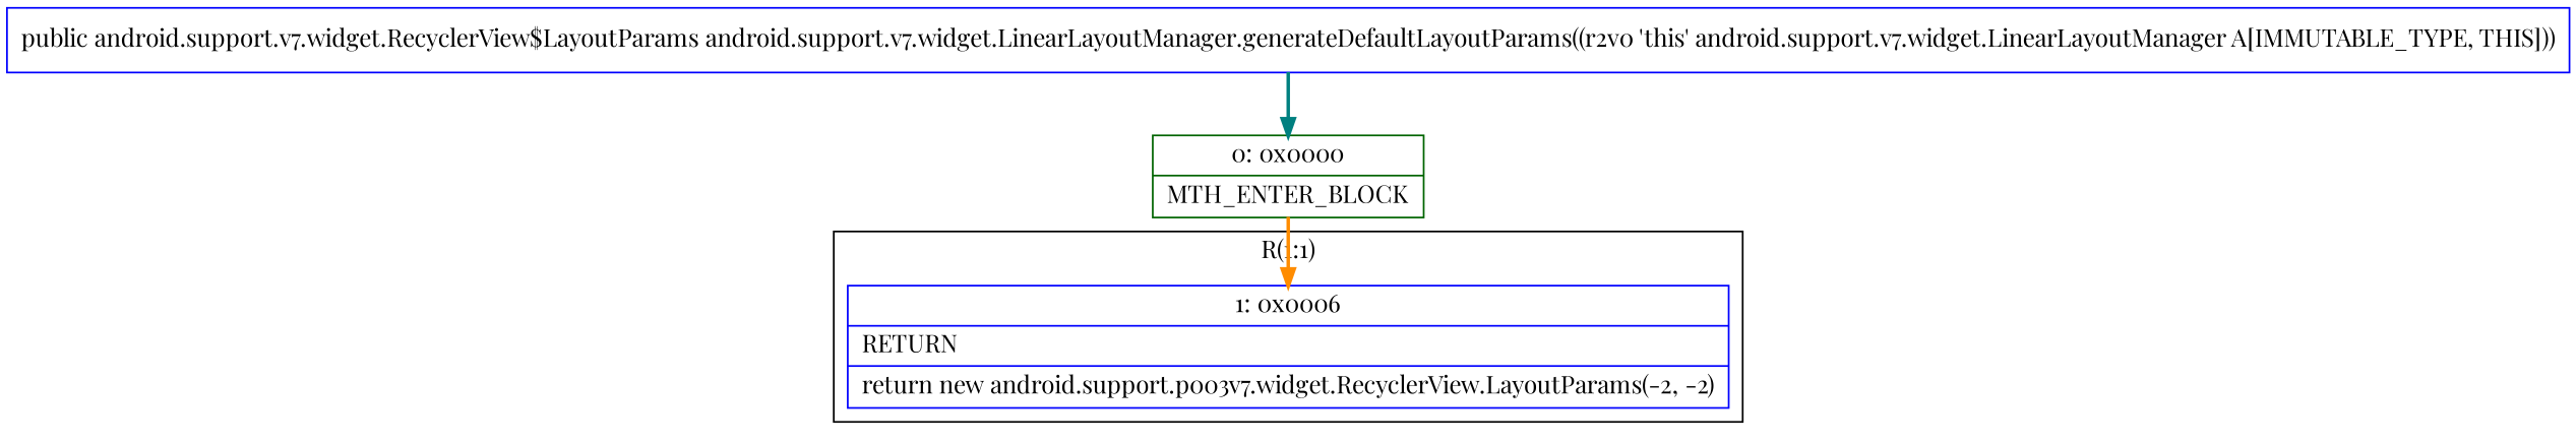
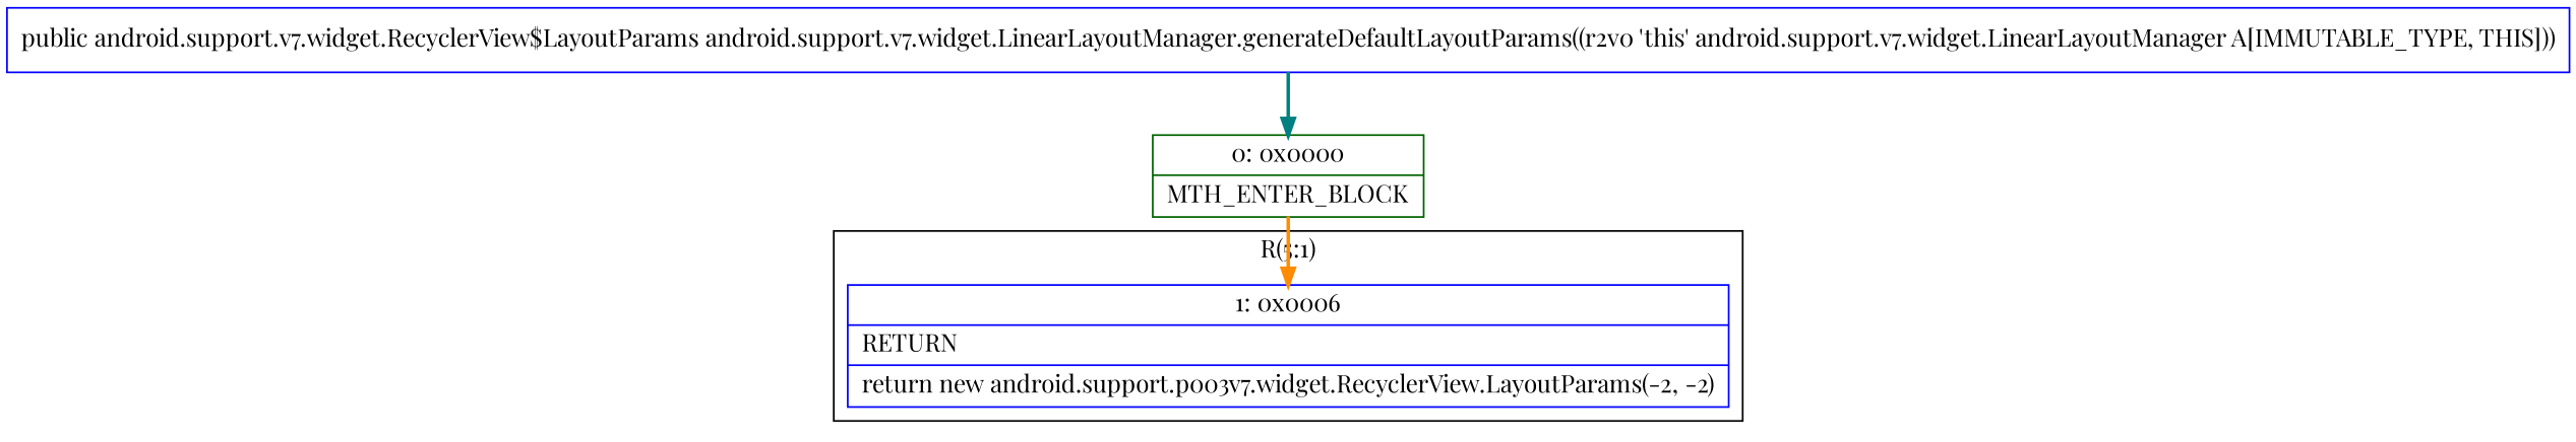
  digraph {
    fontname="Playfair Display"
    node [color=blue shape=record fontname="Playfair Display"]
    edge [style=bold fontname="Playfair Display"]
    n1 [label="{1\:\ 0x0006|RETURN\l|return new android.support.p003v7.widget.RecyclerView.LayoutParams(\-2, \-2)\l}"]
    n2 [color=darkgreen label="{0\:\ 0x0000|MTH_ENTER_BLOCK\l}"]
    n3 [label="{public android.support.v7.widget.RecyclerView$LayoutParams android.support.v7.widget.LinearLayoutManager.generateDefaultLayoutParams((r2v0 'this' android.support.v7.widget.LinearLayoutManager A[IMMUTABLE_TYPE, THIS])) }"]
    subgraph cluster_1 {
-     label="R(1:1)"
+     label="R(5:1)"
      n1
    }
    n2 -> n1 [color=darkorange]
    n3 -> n2 [color=teal]
  }
